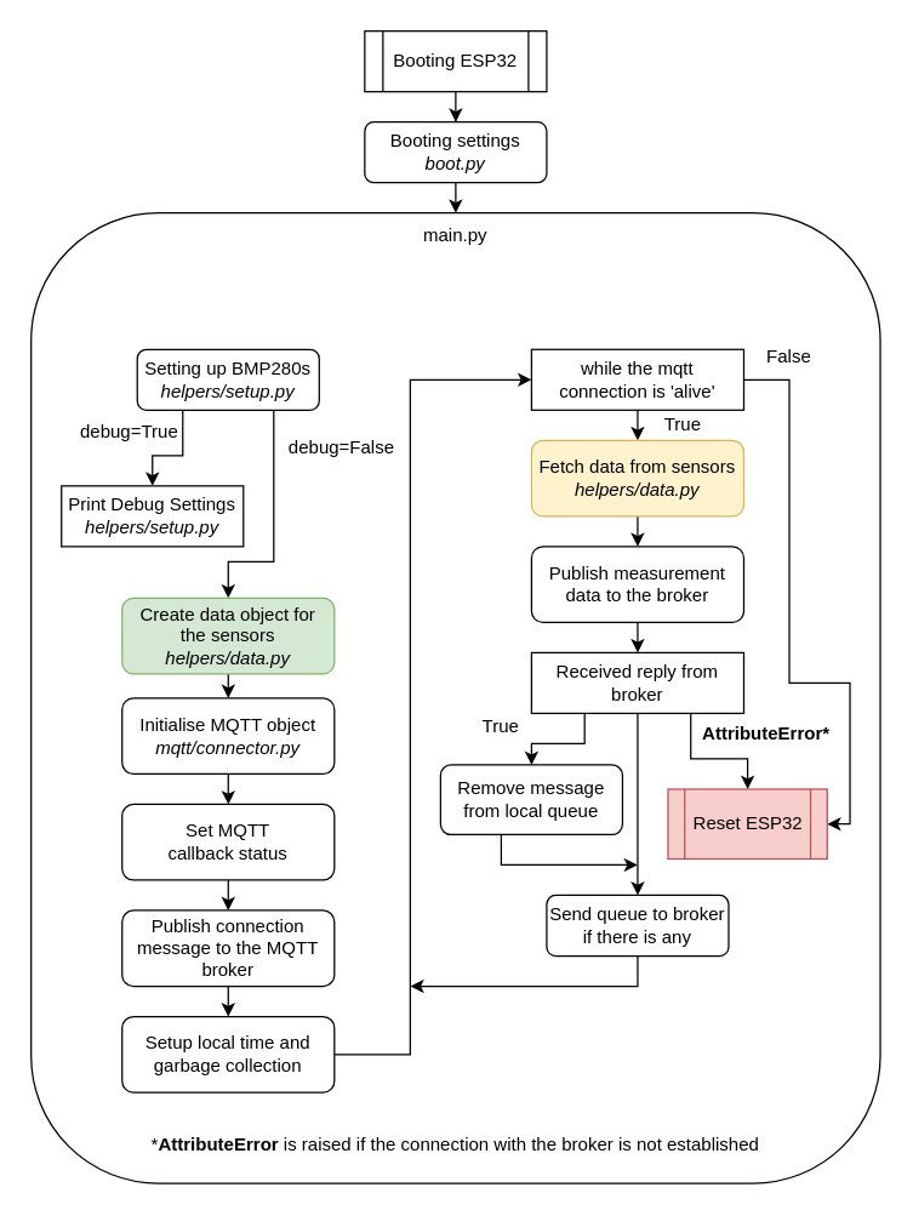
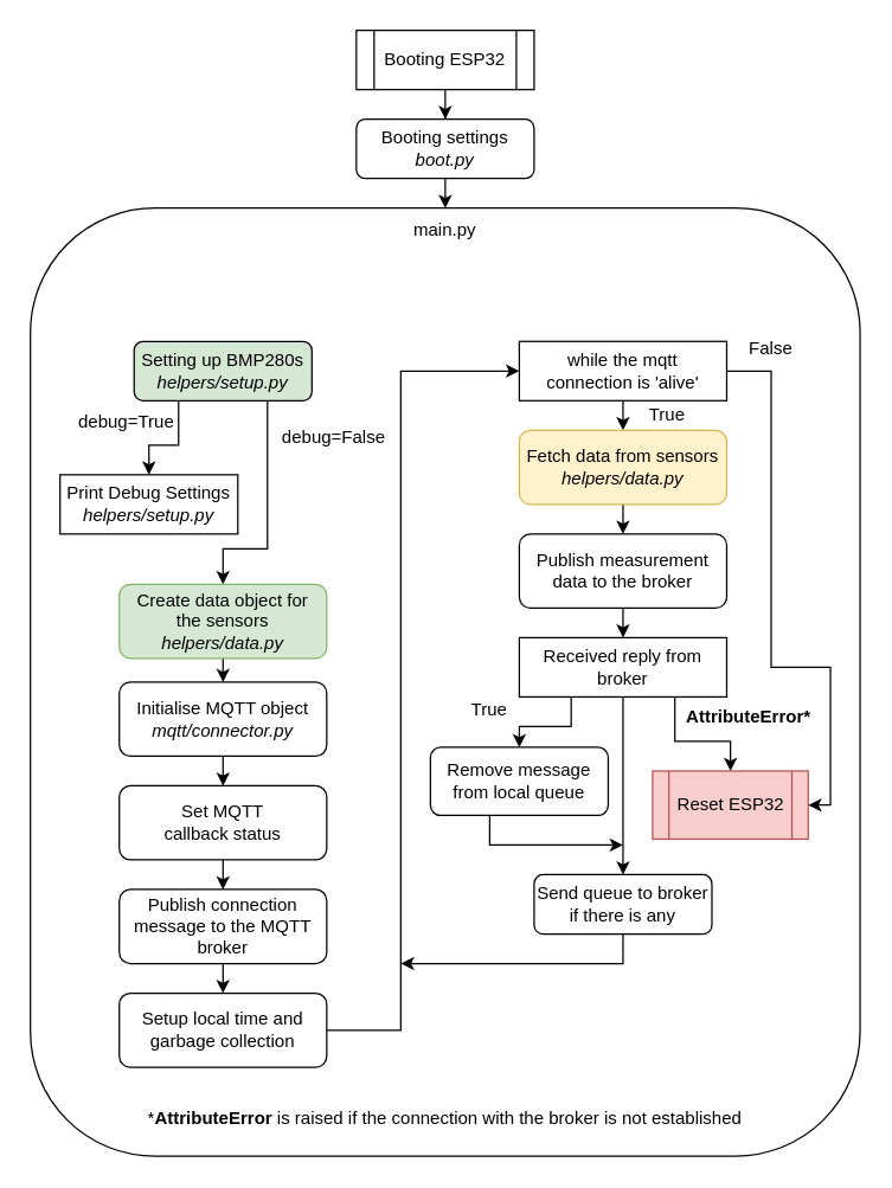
  <mxCell id="0" />
  <mxCell id="1" parent="0" />
  <mxCell id="2" value="" style="edgeStyle=orthogonalEdgeStyle;rounded=0;orthogonalLoop=1;jettySize=auto;html=1;" parent="1" source="3" target="5" edge="1"><mxGeometry relative="1" as="geometry" /></mxCell>
  <mxCell id="3" value="Booting ESP32" style="shape=process;whiteSpace=wrap;html=1;backgroundOutline=1;" parent="1" vertex="1"><mxGeometry x="240" y="20" width="120" height="40" as="geometry" /></mxCell>
  <mxCell id="4" style="edgeStyle=orthogonalEdgeStyle;rounded=0;orthogonalLoop=1;jettySize=auto;html=1;exitX=0.5;exitY=1;exitDx=0;exitDy=0;entryX=0.5;entryY=0;entryDx=0;entryDy=0;" parent="1" source="5" edge="1"><mxGeometry relative="1" as="geometry"><mxPoint x="300" y="140" as="targetPoint" /></mxGeometry></mxCell>
  <mxCell id="5" value="Booting settings&lt;br&gt;&lt;i&gt;boot.py&lt;/i&gt;" style="rounded=1;whiteSpace=wrap;html=1;" parent="1" vertex="1"><mxGeometry x="240" y="80" width="120" height="40" as="geometry" /></mxCell>
  <mxCell id="6" value="" style="rounded=1;whiteSpace=wrap;html=1;" parent="1" vertex="1"><mxGeometry x="20" y="140" width="560" height="640" as="geometry" /></mxCell>
  <mxCell id="7" value="main.py" style="text;html=1;strokeColor=none;fillColor=none;align=center;verticalAlign=middle;whiteSpace=wrap;rounded=0;" parent="1" vertex="1"><mxGeometry x="270" y="140" width="60" height="30" as="geometry" /></mxCell>
  <mxCell id="8" style="edgeStyle=orthogonalEdgeStyle;rounded=0;orthogonalLoop=1;jettySize=auto;html=1;exitX=0.25;exitY=1;exitDx=0;exitDy=0;entryX=0.5;entryY=0;entryDx=0;entryDy=0;" parent="1" source="10" target="11" edge="1"><mxGeometry relative="1" as="geometry"><Array as="points"><mxPoint x="120" y="300" /><mxPoint x="100" y="300" /></Array></mxGeometry></mxCell>
  <mxCell id="9" style="edgeStyle=orthogonalEdgeStyle;rounded=0;orthogonalLoop=1;jettySize=auto;html=1;exitX=0.75;exitY=1;exitDx=0;exitDy=0;entryX=0.5;entryY=0;entryDx=0;entryDy=0;" parent="1" source="10" target="15" edge="1"><mxGeometry relative="1" as="geometry"><Array as="points"><mxPoint x="180" y="370" /><mxPoint x="150" y="370" /></Array></mxGeometry></mxCell>
- <mxCell id="10" value="Setting up BMP280s&lt;br&gt;&lt;i&gt;helpers/setup.py&lt;/i&gt;" style="rounded=1;whiteSpace=wrap;html=1;" parent="1" vertex="1"><mxGeometry x="90" y="230" width="120" height="40" as="geometry" /></mxCell>
+ <mxCell id="10" value="Setting up BMP280s&lt;br&gt;&lt;i&gt;helpers/setup.py&lt;/i&gt;" style="rounded=1;whiteSpace=wrap;html=1;fillColor=#d5e8d4;" parent="1" vertex="1"><mxGeometry x="90" y="230" width="120" height="40" as="geometry" /></mxCell>
  <mxCell id="11" value="Print Debug Settings&lt;br&gt;&lt;i&gt;helpers/setup.py&lt;/i&gt;" style="rounded=0;whiteSpace=wrap;html=1;" parent="1" vertex="1"><mxGeometry x="40" y="320" width="120" height="40" as="geometry" /></mxCell>
  <mxCell id="12" value="debug=True" style="text;html=1;strokeColor=none;fillColor=none;align=center;verticalAlign=middle;whiteSpace=wrap;rounded=0;" parent="1" vertex="1"><mxGeometry x="50" y="270" width="70" height="30" as="geometry" /></mxCell>
  <mxCell id="13" value="debug=False" style="text;html=1;strokeColor=none;fillColor=none;align=center;verticalAlign=middle;whiteSpace=wrap;rounded=0;" parent="1" vertex="1"><mxGeometry x="190" y="280" width="70" height="30" as="geometry" /></mxCell>
  <mxCell id="14" style="edgeStyle=orthogonalEdgeStyle;rounded=0;orthogonalLoop=1;jettySize=auto;html=1;exitX=0.5;exitY=1;exitDx=0;exitDy=0;entryX=0.5;entryY=0;entryDx=0;entryDy=0;fontSize=12;fontColor=default;" parent="1" source="15" target="17" edge="1"><mxGeometry relative="1" as="geometry" /></mxCell>
  <mxCell id="15" value="Create data object for &lt;br&gt;the sensors&lt;br&gt;&lt;i&gt;helpers/data.py&lt;/i&gt;" style="rounded=1;whiteSpace=wrap;html=1;fillColor=#d5e8d4;strokeColor=#82b366;" parent="1" vertex="1"><mxGeometry x="80" y="394" width="140" height="50" as="geometry" /></mxCell>
  <mxCell id="16" style="edgeStyle=orthogonalEdgeStyle;rounded=0;orthogonalLoop=1;jettySize=auto;html=1;exitX=0.5;exitY=1;exitDx=0;exitDy=0;entryX=0.5;entryY=0;entryDx=0;entryDy=0;fontSize=12;fontColor=default;" parent="1" source="17" target="19" edge="1"><mxGeometry relative="1" as="geometry" /></mxCell>
  <mxCell id="17" value="Initialise MQTT object&lt;br&gt;&lt;i&gt;mqtt/connector.py&lt;/i&gt;" style="rounded=1;whiteSpace=wrap;html=1;labelBackgroundColor=none;fontSize=12;fontColor=default;" parent="1" vertex="1"><mxGeometry x="80" y="460" width="140" height="50" as="geometry" /></mxCell>
  <mxCell id="18" style="edgeStyle=orthogonalEdgeStyle;rounded=0;orthogonalLoop=1;jettySize=auto;html=1;exitX=0.5;exitY=1;exitDx=0;exitDy=0;entryX=0.5;entryY=0;entryDx=0;entryDy=0;fontSize=12;fontColor=default;" parent="1" source="19" target="21" edge="1"><mxGeometry relative="1" as="geometry" /></mxCell>
  <mxCell id="19" value="Set MQTT&lt;br&gt;callback status" style="rounded=1;whiteSpace=wrap;html=1;labelBackgroundColor=none;fontSize=12;fontColor=default;" parent="1" vertex="1"><mxGeometry x="80" y="530" width="140" height="50" as="geometry" /></mxCell>
  <mxCell id="20" style="edgeStyle=orthogonalEdgeStyle;rounded=0;orthogonalLoop=1;jettySize=auto;html=1;exitX=0.5;exitY=1;exitDx=0;exitDy=0;entryX=0.5;entryY=0;entryDx=0;entryDy=0;fontSize=12;fontColor=default;" parent="1" source="21" target="23" edge="1"><mxGeometry relative="1" as="geometry" /></mxCell>
  <mxCell id="21" value="Publish connection message to the MQTT broker" style="rounded=1;whiteSpace=wrap;html=1;labelBackgroundColor=none;fontSize=12;fontColor=default;" parent="1" vertex="1"><mxGeometry x="80" y="600" width="140" height="50" as="geometry" /></mxCell>
  <mxCell id="22" style="edgeStyle=orthogonalEdgeStyle;rounded=0;orthogonalLoop=1;jettySize=auto;html=1;exitX=1;exitY=0.5;exitDx=0;exitDy=0;entryX=0;entryY=0.5;entryDx=0;entryDy=0;fontSize=12;fontColor=default;" parent="1" source="23" target="26" edge="1"><mxGeometry relative="1" as="geometry"><Array as="points"><mxPoint x="270" y="695" /><mxPoint x="270" y="250" /></Array></mxGeometry></mxCell>
  <mxCell id="23" value="Setup local time and garbage collection" style="rounded=1;whiteSpace=wrap;html=1;labelBackgroundColor=none;fontSize=12;fontColor=default;" parent="1" vertex="1"><mxGeometry x="80" y="670" width="140" height="50" as="geometry" /></mxCell>
  <mxCell id="24" style="edgeStyle=orthogonalEdgeStyle;rounded=0;orthogonalLoop=1;jettySize=auto;html=1;exitX=0.5;exitY=1;exitDx=0;exitDy=0;entryX=0.5;entryY=0;entryDx=0;entryDy=0;fontSize=12;fontColor=default;" parent="1" source="26" target="28" edge="1"><mxGeometry relative="1" as="geometry" /></mxCell>
  <mxCell id="25" style="edgeStyle=orthogonalEdgeStyle;rounded=0;orthogonalLoop=1;jettySize=auto;html=1;exitX=1;exitY=0.5;exitDx=0;exitDy=0;entryX=1;entryY=0.5;entryDx=0;entryDy=0;fontSize=12;fontColor=default;" parent="1" source="26" target="38" edge="1"><mxGeometry relative="1" as="geometry"><Array as="points"><mxPoint x="520" y="250" /><mxPoint x="520" y="450" /><mxPoint x="560" y="450" /><mxPoint x="560" y="543" /></Array></mxGeometry></mxCell>
  <mxCell id="26" value="while the mqtt &lt;br&gt;connection is 'alive'" style="rounded=0;whiteSpace=wrap;html=1;labelBackgroundColor=none;fontSize=12;fontColor=default;" parent="1" vertex="1"><mxGeometry x="350" y="230" width="140" height="40" as="geometry" /></mxCell>
  <mxCell id="27" style="edgeStyle=orthogonalEdgeStyle;rounded=0;orthogonalLoop=1;jettySize=auto;html=1;exitX=0.5;exitY=1;exitDx=0;exitDy=0;entryX=0.5;entryY=0;entryDx=0;entryDy=0;fontSize=12;fontColor=default;" parent="1" source="28" target="30" edge="1"><mxGeometry relative="1" as="geometry" /></mxCell>
  <mxCell id="28" value="Fetch data from sensors&lt;br&gt;&lt;i&gt;helpers/data.py&lt;/i&gt;" style="rounded=1;whiteSpace=wrap;html=1;labelBackgroundColor=none;fontSize=12;fillColor=#fff2cc;strokeColor=#d6b656;" parent="1" vertex="1"><mxGeometry x="350" y="290" width="140" height="50" as="geometry" /></mxCell>
  <mxCell id="29" style="edgeStyle=orthogonalEdgeStyle;rounded=0;orthogonalLoop=1;jettySize=auto;html=1;exitX=0.5;exitY=1;exitDx=0;exitDy=0;entryX=0.5;entryY=0;entryDx=0;entryDy=0;fontSize=12;fontColor=default;" parent="1" source="30" target="34" edge="1"><mxGeometry relative="1" as="geometry" /></mxCell>
  <mxCell id="30" value="Publish measurement data to the broker" style="rounded=1;whiteSpace=wrap;html=1;labelBackgroundColor=none;fontSize=12;fontColor=default;" parent="1" vertex="1"><mxGeometry x="350" y="360" width="140" height="50" as="geometry" /></mxCell>
  <mxCell id="31" style="edgeStyle=orthogonalEdgeStyle;rounded=0;orthogonalLoop=1;jettySize=auto;html=1;exitX=0.25;exitY=1;exitDx=0;exitDy=0;entryX=0.5;entryY=0;entryDx=0;entryDy=0;fontSize=12;fontColor=default;" parent="1" source="34" target="36" edge="1"><mxGeometry relative="1" as="geometry"><mxPoint x="340" y="504" as="targetPoint" /></mxGeometry></mxCell>
  <mxCell id="32" style="edgeStyle=orthogonalEdgeStyle;rounded=0;orthogonalLoop=1;jettySize=auto;html=1;exitX=0.75;exitY=1;exitDx=0;exitDy=0;entryX=0.5;entryY=0;entryDx=0;entryDy=0;fontSize=12;fontColor=default;" parent="1" source="34" target="38" edge="1"><mxGeometry relative="1" as="geometry"><Array as="points"><mxPoint x="455" y="500" /><mxPoint x="493" y="500" /></Array></mxGeometry></mxCell>
  <mxCell id="33" style="edgeStyle=orthogonalEdgeStyle;rounded=0;orthogonalLoop=1;jettySize=auto;html=1;exitX=0.5;exitY=1;exitDx=0;exitDy=0;entryX=0.5;entryY=0;entryDx=0;entryDy=0;fontSize=12;fontColor=default;" parent="1" source="34" target="43" edge="1"><mxGeometry relative="1" as="geometry" /></mxCell>
  <mxCell id="34" value="Received reply from broker" style="rounded=0;whiteSpace=wrap;html=1;labelBackgroundColor=none;fontSize=12;fontColor=default;" parent="1" vertex="1"><mxGeometry x="350" y="430" width="140" height="40" as="geometry" /></mxCell>
  <mxCell id="35" style="edgeStyle=orthogonalEdgeStyle;rounded=0;orthogonalLoop=1;jettySize=auto;html=1;exitX=0.5;exitY=1;exitDx=0;exitDy=0;fontSize=12;fontColor=default;" parent="1" source="36" edge="1"><mxGeometry relative="1" as="geometry"><mxPoint x="420" y="570" as="targetPoint" /><Array as="points"><mxPoint x="330" y="570" /></Array></mxGeometry></mxCell>
  <mxCell id="36" value="Remove message from local queue" style="rounded=1;whiteSpace=wrap;html=1;labelBackgroundColor=none;fontSize=12;fontColor=default;" parent="1" vertex="1"><mxGeometry x="290" y="504" width="120" height="46" as="geometry" /></mxCell>
  <mxCell id="37" value="True" style="text;html=1;strokeColor=none;fillColor=none;align=center;verticalAlign=middle;whiteSpace=wrap;rounded=0;labelBackgroundColor=none;fontSize=12;fontColor=default;" parent="1" vertex="1"><mxGeometry x="300" y="464" width="60" height="30" as="geometry" /></mxCell>
  <mxCell id="38" value="Reset ESP32" style="shape=process;whiteSpace=wrap;html=1;backgroundOutline=1;labelBackgroundColor=none;fontSize=12;fillColor=#f8cecc;strokeColor=#b85450;" parent="1" vertex="1"><mxGeometry x="440" y="520" width="105" height="46" as="geometry" /></mxCell>
  <mxCell id="39" value="AttributeError*" style="text;html=1;strokeColor=none;fillColor=none;align=center;verticalAlign=middle;whiteSpace=wrap;rounded=0;labelBackgroundColor=none;fontSize=12;fontColor=default;fontStyle=1" parent="1" vertex="1"><mxGeometry x="455" y="474" width="100" height="20" as="geometry" /></mxCell>
  <mxCell id="40" value="*&lt;b&gt;AttributeError&lt;/b&gt; is raised if the connection with the broker is not established" style="text;html=1;strokeColor=none;fillColor=none;align=center;verticalAlign=middle;whiteSpace=wrap;rounded=0;labelBackgroundColor=none;fontSize=12;fontColor=default;" parent="1" vertex="1"><mxGeometry x="95" y="740" width="410" height="30" as="geometry" /></mxCell>
  <mxCell id="41" value="True" style="text;html=1;strokeColor=none;fillColor=none;align=center;verticalAlign=middle;whiteSpace=wrap;rounded=0;labelBackgroundColor=none;fontSize=12;fontColor=default;" parent="1" vertex="1"><mxGeometry x="420" y="270" width="60" height="20" as="geometry" /></mxCell>
  <mxCell id="42" style="edgeStyle=orthogonalEdgeStyle;rounded=0;orthogonalLoop=1;jettySize=auto;html=1;exitX=0.5;exitY=1;exitDx=0;exitDy=0;fontSize=12;fontColor=default;" parent="1" source="43" edge="1"><mxGeometry relative="1" as="geometry"><mxPoint x="270" y="650" as="targetPoint" /><Array as="points"><mxPoint x="420" y="650" /></Array></mxGeometry></mxCell>
  <mxCell id="43" value="Send queue to broker if there is any" style="rounded=1;whiteSpace=wrap;html=1;labelBackgroundColor=none;fontSize=12;fontColor=default;" parent="1" vertex="1"><mxGeometry x="360" y="590" width="120" height="40" as="geometry" /></mxCell>
  <mxCell id="44" value="False" style="text;html=1;strokeColor=none;fillColor=none;align=center;verticalAlign=middle;whiteSpace=wrap;rounded=0;labelBackgroundColor=none;fontSize=12;fontColor=default;" parent="1" vertex="1"><mxGeometry x="490" y="220" width="60" height="30" as="geometry" /></mxCell>
